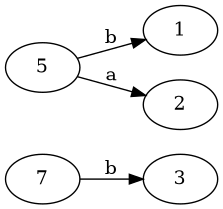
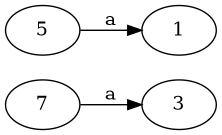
  strict digraph {
    rankdir=LR
    7
    3
    n3 [label=5]
    1
-   2
-   7 -> 3 [label=b]
-   n3 -> 1 [label=b]
-   n3 -> 2 [label=a]
+   7 -> 3 [label=a]
+   n3 -> 1 [label=a]
  }
